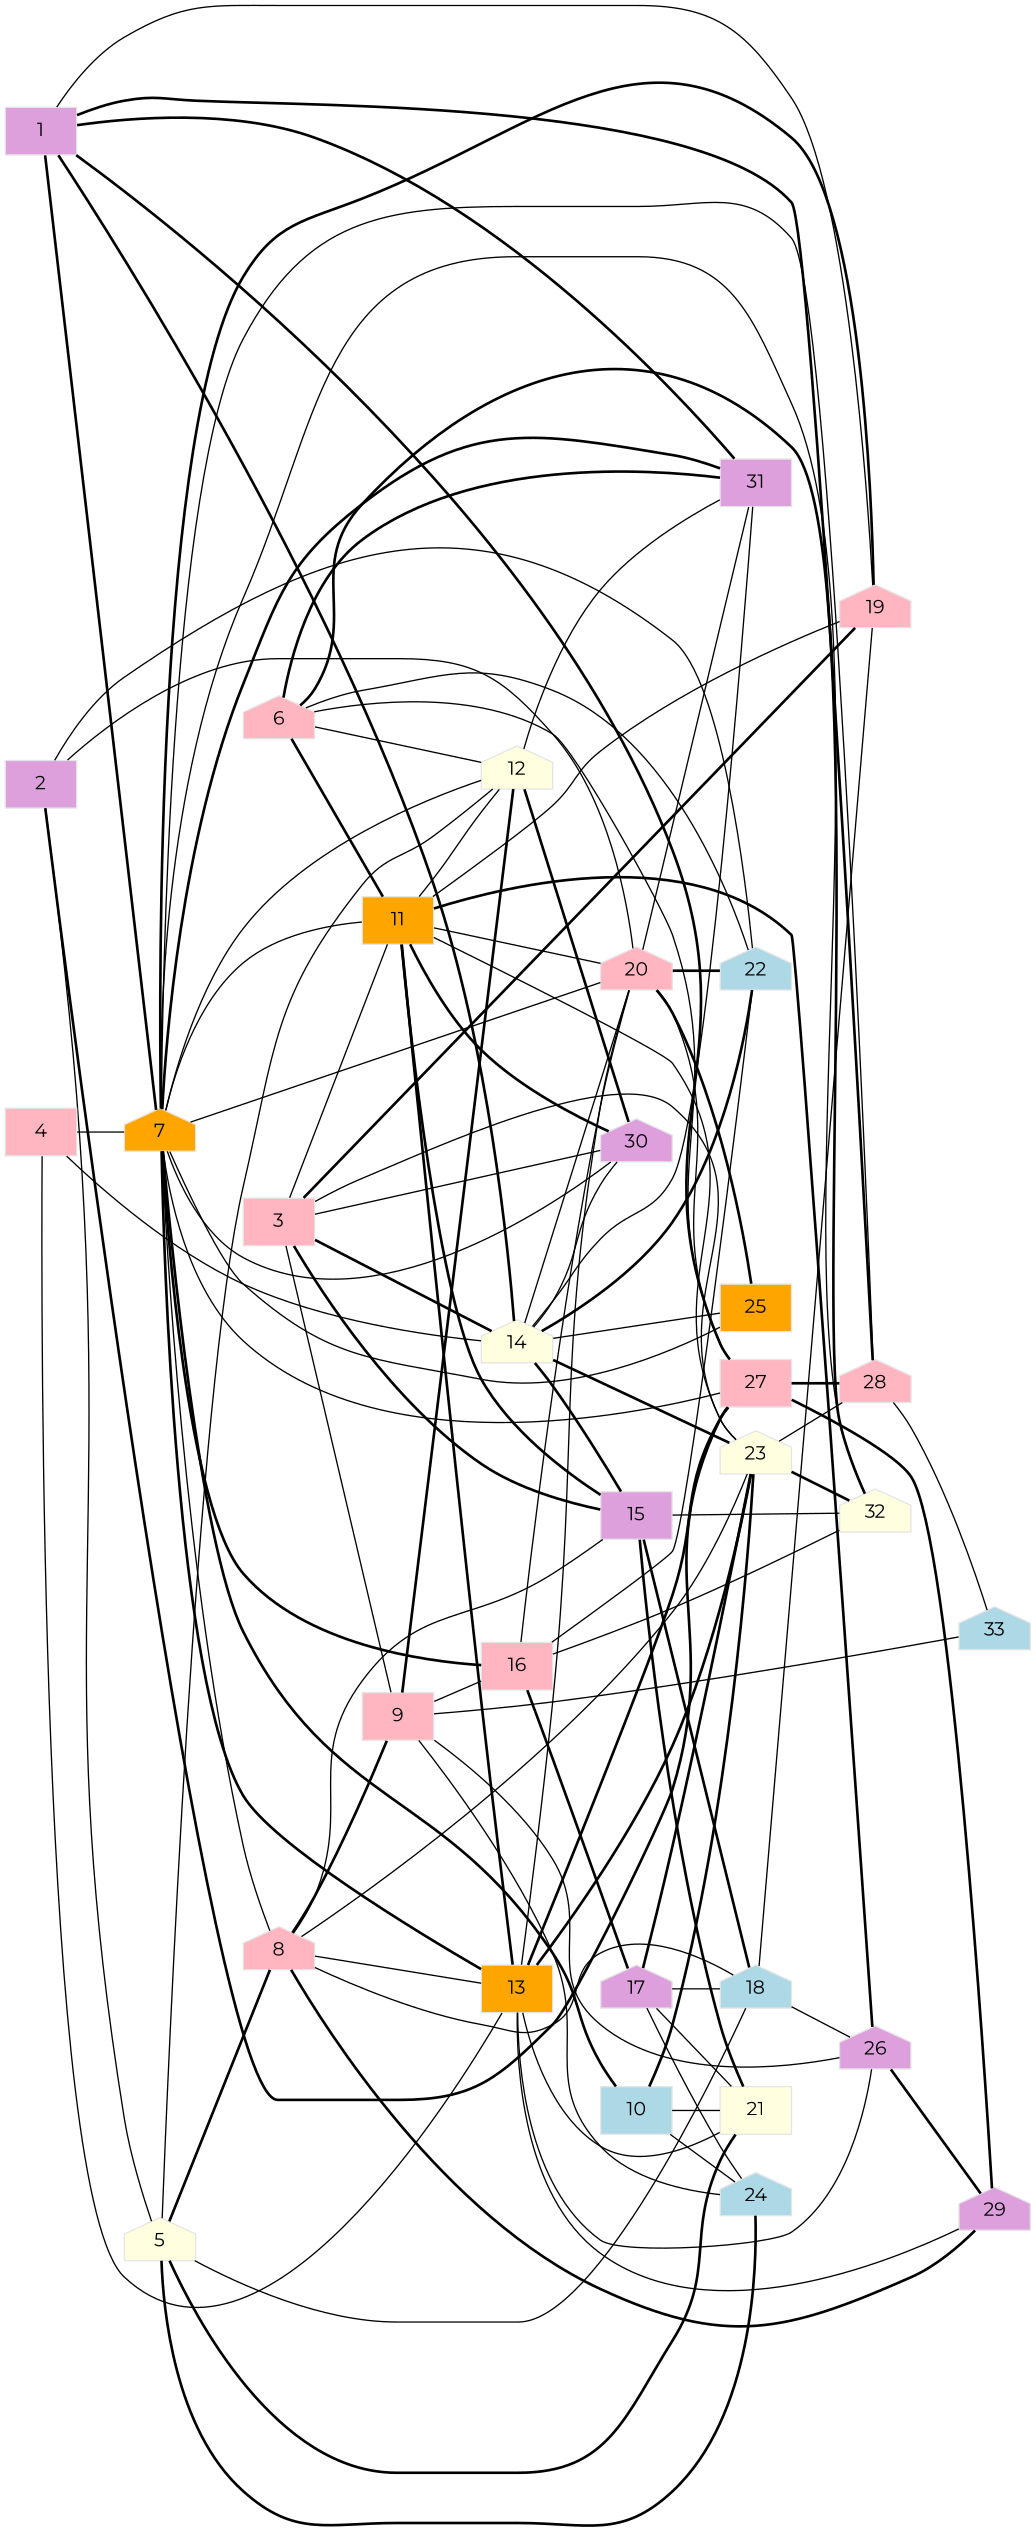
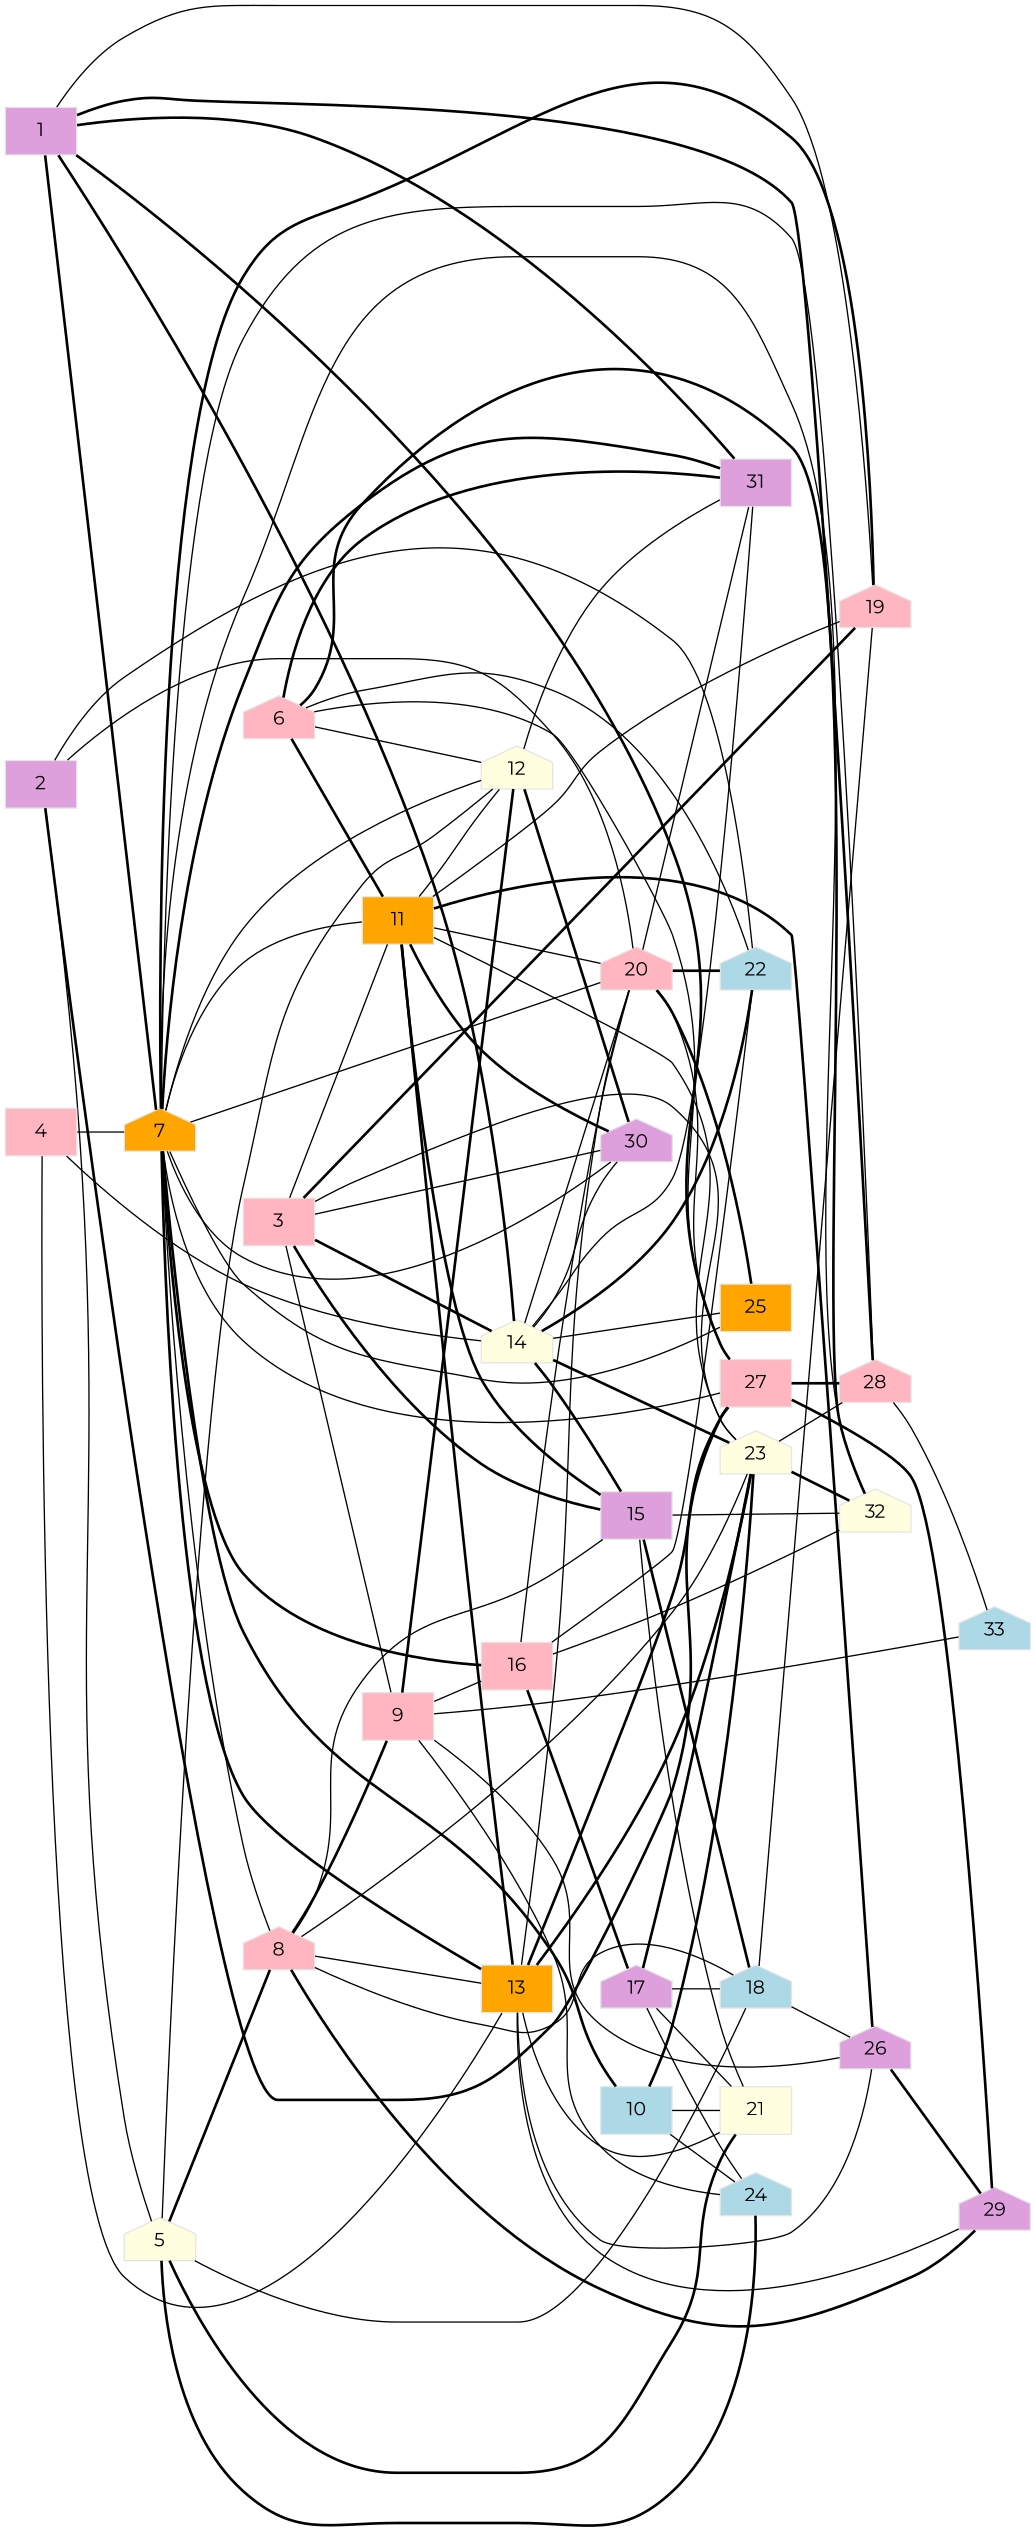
  graph {
    fontname=Montserrat
    rankdir=LR
    node [color=gray90 fillcolor=lightpink fontname=Montserrat shape=house style=filled]
    edge [fontname=Montserrat style=solid weight=1.0]
    1 [fillcolor=plum shape=box]
    7 [fillcolor=orange]
    14 [fillcolor=lightyellow]
    19
    27 [shape=box]
    28
    31 [fillcolor=plum shape=box]
    20
    11 [fillcolor=orange shape=box]
    30 [fillcolor=plum]
    13 [fillcolor=orange shape=box]
    8
    12 [fillcolor=lightyellow]
    32 [fillcolor=lightyellow]
    10 [fillcolor=lightblue shape=box]
    16 [shape=box]
    25 [fillcolor=orange shape=box]
    22 [fillcolor=lightblue]
    15 [fillcolor=plum shape=box]
    23 [fillcolor=lightyellow]
    29 [fillcolor=plum]
    33 [fillcolor=lightblue]
    2 [fillcolor=plum shape=box]
    5 [fillcolor=lightyellow]
    18 [fillcolor=lightblue]
    21 [fillcolor=lightyellow shape=box]
    24 [fillcolor=lightblue]
    3 [shape=box]
    9 [shape=box]
    26 [fillcolor=plum]
    4 [shape=box]
    6
    17 [fillcolor=plum]
    1 -- 7 [style=bold]
    1 -- 14 [style=bold]
    1 -- 19
    1 -- 27 [style=bold]
    1 -- 28 [style=bold]
    1 -- 31 [style=bold]
    7 -- 19 [style=bold]
    7 -- 27 [weight=2.0]
    7 -- 28
    7 -- 31 [style=bold]
    7 -- 20 [weight=3.0]
    7 -- 11 [weight=3.0]
    7 -- 30
    7 -- 13 [style=bold]
    7 -- 8
    7 -- 12
    7 -- 32
    7 -- 10 [style=bold]
    7 -- 16 [style=bold weight=2.0]
    7 -- 25 [weight=2.0]
    14 -- 31
    14 -- 20
    14 -- 30 [weight=2.0]
    14 -- 25
    14 -- 22 [style=bold]
    14 -- 15 [style=bold]
    14 -- 23 [style=bold weight=2.0]
    27 -- 28 [style=bold weight=2.0]
    27 -- 29 [style=bold]
    28 -- 33
    20 -- 27
    20 -- 31
    20 -- 25 [style=bold]
    20 -- 22 [style=bold]
    11 -- 19
    11 -- 20
    11 -- 30 [style=bold]
    11 -- 13 [style=bold weight=2.0]
    11 -- 12 [weight=2.0]
    11 -- 15 [style=bold]
    11 -- 23 [weight=3.0]
    11 -- 26 [style=bold]
    13 -- 27 [style=bold]
    13 -- 20
    13 -- 23 [style=bold]
    13 -- 29
    13 -- 21
    13 -- 26
    8 -- 13
    8 -- 15
    8 -- 23
    8 -- 29 [style=bold]
    8 -- 18
    8 -- 9 [style=bold]
    12 -- 31
    12 -- 30 [style=bold weight=2.0]
    10 -- 23 [style=bold weight=2.0]
    10 -- 21 [weight=2.0]
    10 -- 24
    16 -- 20
    16 -- 32
    16 -- 22
    16 -- 17 [style=bold weight=3.0]
    15 -- 32 [weight=2.0]
    15 -- 18 [style=bold]
-   15 -- 21 [style=bold]
+   15 -- 21
    23 -- 28
    23 -- 32 [style=bold]
    2 -- 27 [style=bold]
    2 -- 20
    2 -- 22
    2 -- 5
    5 -- 8 [style=bold]
    5 -- 12 [weight=2.0]
    5 -- 18 [weight=2.0]
    5 -- 21 [style=bold]
    5 -- 24 [style=bold]
    18 -- 19
    18 -- 26
    3 -- 14 [style=bold weight=3.0]
    3 -- 19 [style=bold]
    3 -- 11
    3 -- 30 [weight=2.0]
    3 -- 15 [style=bold]
    3 -- 23
    3 -- 9
    9 -- 12 [style=bold]
    9 -- 16
    9 -- 33
    9 -- 24
    9 -- 26
    26 -- 29 [style=bold]
    4 -- 7 [weight=3.0]
    4 -- 14
    4 -- 13
    6 -- 27
    6 -- 31 [style=bold]
    6 -- 11 [style=bold]
    6 -- 12
    6 -- 32 [style=bold]
    6 -- 22
    17 -- 23 [style=bold]
    17 -- 18
    17 -- 21
    17 -- 24
  }
